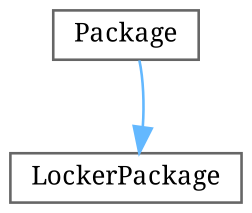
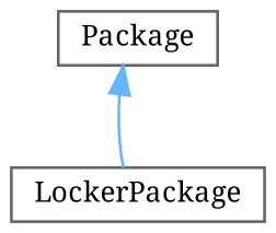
  digraph {
    rankdir=TB
    fontname="Noto Serif"
    node [color=grey40 fillcolor=white fontname="Noto Serif" fontsize=10 shape=box style=filled]
    n1 [height=0.2 label=Package width=0.4]
    n2 [height=0.2 label=LockerPackage width=0.4]
-   n2 -> n1 [color=steelblue1 dir=back fontname="Noto Serif" fontsize=10 labelfontname=Helvetica labelfontsize=10 style=solid]
+   n1 -> n2 [color=steelblue1 dir=back fontname="Noto Serif" fontsize=10 labelfontname=Helvetica labelfontsize=10 style=solid]
  }
